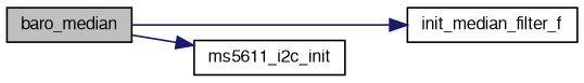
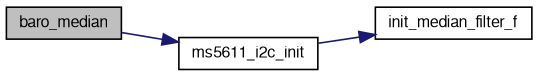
  digraph {
    rankdir=LR
    node [color=black fillcolor=white fontname=FreeSans fontsize=10 shape=record style=filled]
    edge [color=midnightblue fontname=FreeSans fontsize=10 labelfontname=FreeSans labelfontsize=10 style=solid]
    n1 [fillcolor=grey75 fontcolor=black height=0.2 label=baro_median width=0.4]
    n2 [height=0.2 label=init_median_filter_f width=0.4]
    n3 [height=0.2 label=ms5611_i2c_init width=0.4]
-   n1 -> n2
+   n3 -> n2
    n1 -> n3
  }
